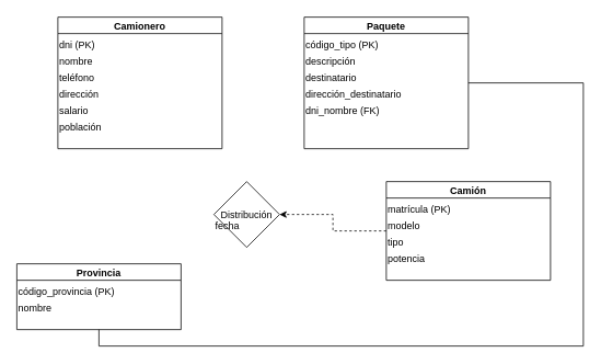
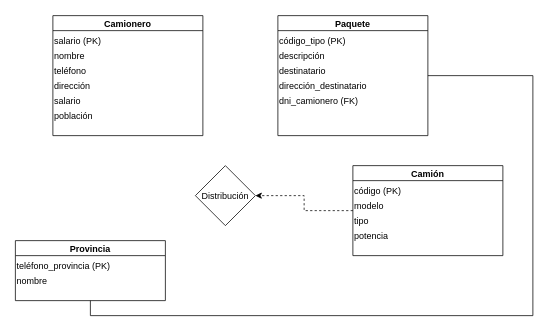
  <mxCell id="0" />
  <mxCell id="1" parent="0" />
  <mxCell id="2" value="Camionero" style="swimlane;childLayout=stackLayout;horizontal=1;startSize=20;horizontalStack=0;resizeParent=1;resizeLast=0;collapsible=0;recursiveResize=0;expand=0;" parent="1" vertex="1" connectable="0"><mxGeometry x="70" y="20" width="200" height="160" as="geometry" /></mxCell>
- <mxCell id="3" value="dni (PK)" style="text" parent="2" vertex="1"><mxGeometry y="20" width="200" height="20" as="geometry" /></mxCell>
+ <mxCell id="3" value="salario (PK)" style="text" parent="2" vertex="1"><mxGeometry y="20" width="200" height="20" as="geometry" /></mxCell>
  <mxCell id="4" value="nombre" style="text" parent="2" vertex="1"><mxGeometry y="40" width="200" height="20" as="geometry" /></mxCell>
  <mxCell id="5" value="teléfono" style="text" parent="2" vertex="1"><mxGeometry y="60" width="200" height="20" as="geometry" /></mxCell>
  <mxCell id="6" value="dirección" style="text" parent="2" vertex="1"><mxGeometry y="80" width="200" height="20" as="geometry" /></mxCell>
  <mxCell id="7" value="salario" style="text" parent="2" vertex="1"><mxGeometry y="100" width="200" height="20" as="geometry" /></mxCell>
  <mxCell id="8" value="población" style="text" parent="2" vertex="1"><mxGeometry y="120" width="200" height="20" as="geometry" /></mxCell>
  <mxCell id="9" value="Paquete" style="swimlane;childLayout=stackLayout;horizontal=1;startSize=20;horizontalStack=0;resizeParent=1;resizeLast=0;collapsible=0;recursiveResize=0;expand=0;" parent="1" vertex="1" connectable="0"><mxGeometry x="370" y="20" width="200" height="160" as="geometry" /></mxCell>
  <mxCell id="10" value="código_tipo (PK)" style="text" parent="9" vertex="1"><mxGeometry y="20" width="200" height="20" as="geometry" /></mxCell>
  <mxCell id="11" value="descripción" style="text" parent="9" vertex="1"><mxGeometry y="40" width="200" height="20" as="geometry" /></mxCell>
  <mxCell id="12" value="destinatario" style="text" parent="9" vertex="1"><mxGeometry y="60" width="200" height="20" as="geometry" /></mxCell>
  <mxCell id="13" value="dirección_destinatario" style="text" parent="9" vertex="1"><mxGeometry y="80" width="200" height="20" as="geometry" /></mxCell>
- <mxCell id="14" value="dni_nombre (FK)" style="text" parent="9" vertex="1"><mxGeometry y="100" width="200" height="20" as="geometry" /></mxCell>
+ <mxCell id="14" value="dni_camionero (FK)" style="text" parent="9" vertex="1"><mxGeometry y="100" width="200" height="20" as="geometry" /></mxCell>
  <mxCell id="15" value="Provincia" style="swimlane;childLayout=stackLayout;horizontal=1;startSize=20;horizontalStack=0;resizeParent=1;resizeLast=0;collapsible=0;recursiveResize=0;expand=0;" parent="1" vertex="1" connectable="0"><mxGeometry x="20" y="320" width="200" height="80" as="geometry" /></mxCell>
- <mxCell id="16" value="código_provincia (PK)" style="text" parent="15" vertex="1"><mxGeometry y="20" width="200" height="20" as="geometry" /></mxCell>
+ <mxCell id="16" value="teléfono_provincia (PK)" style="text" parent="15" vertex="1"><mxGeometry y="20" width="200" height="20" as="geometry" /></mxCell>
  <mxCell id="17" value="nombre" style="text" parent="15" vertex="1"><mxGeometry y="40" width="200" height="20" as="geometry" /></mxCell>
  <mxCell id="18" value="Camión" style="swimlane;childLayout=stackLayout;horizontal=1;startSize=20;horizontalStack=0;resizeParent=1;resizeLast=0;collapsible=0;recursiveResize=0;expand=0;" parent="1" vertex="1" connectable="0"><mxGeometry x="470" y="220" width="200" height="120" as="geometry" /></mxCell>
- <mxCell id="19" value="matrícula (PK)" style="text" parent="18" vertex="1"><mxGeometry y="20" width="200" height="20" as="geometry" /></mxCell>
+ <mxCell id="19" value="código (PK)" style="text" parent="18" vertex="1"><mxGeometry y="20" width="200" height="20" as="geometry" /></mxCell>
  <mxCell id="20" value="modelo" style="text" parent="18" vertex="1"><mxGeometry y="40" width="200" height="20" as="geometry" /></mxCell>
  <mxCell id="21" value="tipo" style="text" parent="18" vertex="1"><mxGeometry y="60" width="200" height="20" as="geometry" /></mxCell>
  <mxCell id="22" value="potencia" style="text" parent="18" vertex="1"><mxGeometry y="80" width="200" height="20" as="geometry" /></mxCell>
  <mxCell id="23" value="Distribución" style="rhombus" parent="1" vertex="1"><mxGeometry x="260" y="220" width="80" height="80" as="geometry" /></mxCell>
- <mxCell id="24" value="fecha" style="text" parent="23" vertex="1"><mxGeometry y="40" width="80" height="20" as="geometry" /></mxCell>
  <mxCell id="25" style="edgeStyle=orthogonalEdgeStyle;rounded=0;endArrow=none;" parent="1" source="15" target="9" edge="1"><mxGeometry relative="1" as="geometry"><Array as="points"><mxPoint x="120" y="420" /><mxPoint x="710" y="420" /><mxPoint x="710" y="100" /></Array></mxGeometry></mxCell>
  <mxCell id="26" style="edgeStyle=orthogonalEdgeStyle;rounded=0;dashed=1;" parent="1" source="18" target="23" edge="1"><mxGeometry relative="1" as="geometry" /></mxCell>
